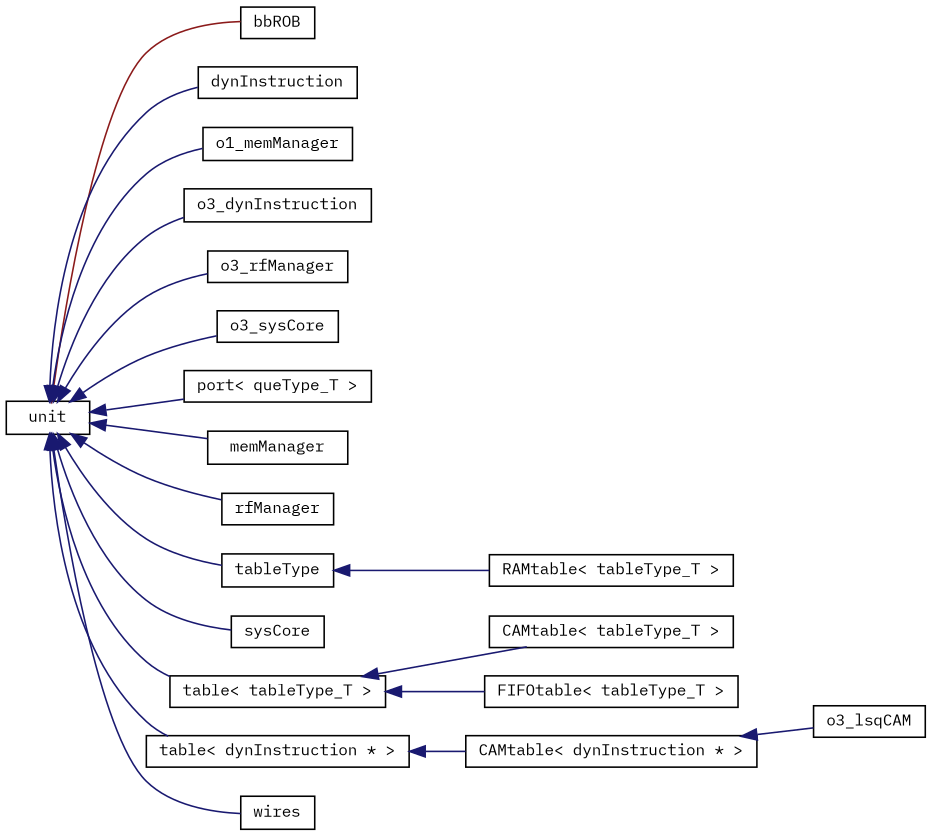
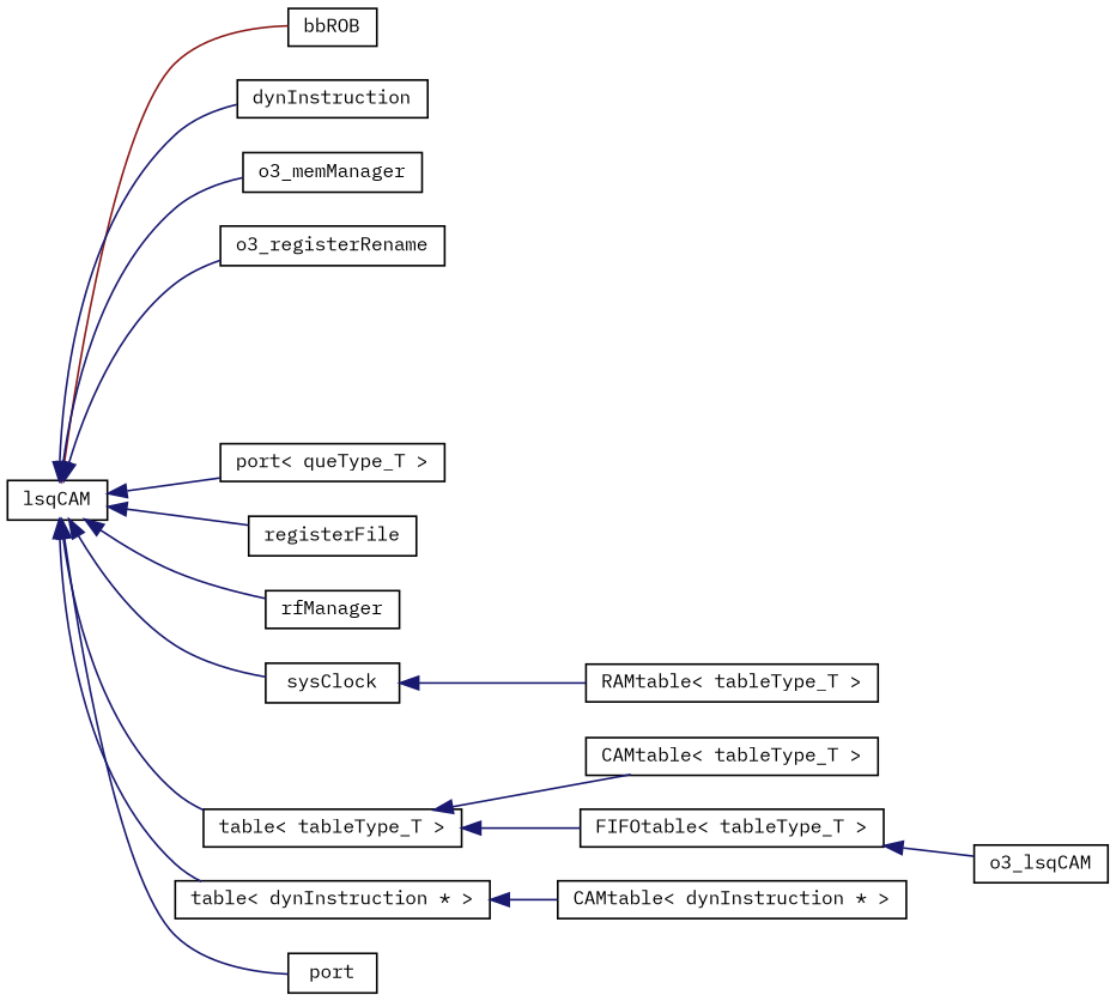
  digraph {
    fontname="IBM Plex Mono"
    rankdir=LR
    node [color=black fillcolor=white fontname="IBM Plex Mono" fontsize=10 shape=record style=filled]
    edge [color=midnightblue dir=back fontname="IBM Plex Mono" fontsize=10 labelfontname=Helvetica labelfontsize=10 style=solid]
-   n1 [height=0.2 label=unit width=0.4]
+   n1 [height=0.2 label=lsqCAM width=0.4]
    n2 [height=0.2 label=bbROB width=0.4]
    n3 [height=0.2 label=dynInstruction width=0.4]
-   n4 [height=0.2 label=o1_memManager width=0.4]
-   n5 [height=0.2 label=o3_dynInstruction width=0.4]
-   n6 [height=0.2 label=o3_rfManager width=0.4]
-   n7 [height=0.2 label=o3_sysCore width=0.4]
+   n4 [height=0.2 label=o3_memManager width=0.4]
+   n5 [height=0.2 label=o3_registerRename width=0.4]
    n8 [height=0.2 label="port\< queType_T \>" width=0.4]
-   n9 [height=0.2 label=memManager width=0.4]
+   n9 [height=0.2 label=registerFile width=0.4]
    n10 [height=0.2 label=rfManager width=0.4]
-   n11 [height=0.2 label=tableType width=0.4]
-   n12 [height=0.2 label=sysCore width=0.4]
+   n11 [height=0.2 label=sysClock width=0.4]
    n13 [height=0.2 label="table\< tableType_T \>" width=0.4]
    n14 [height=0.2 label="table\< dynInstruction * \>" width=0.4]
-   n15 [height=0.2 label=wires width=0.4]
+   n15 [height=0.2 label=port width=0.4]
    n16 [height=0.2 label="RAMtable\< tableType_T \>" width=0.4]
    n17 [height=0.2 label="CAMtable\< tableType_T \>" width=0.4]
    n18 [height=0.2 label="FIFOtable\< tableType_T \>" width=0.4]
    n19 [height=0.2 label="CAMtable\< dynInstruction * \>" width=0.4]
    n20 [height=0.2 label=o3_lsqCAM width=0.4]
    n1 -> n2 [color=firebrick4]
    n1 -> n3
    n1 -> n4
    n1 -> n5
-   n1 -> n6
-   n1 -> n7
    n1 -> n8
    n1 -> n9
    n1 -> n10
    n1 -> n11
-   n1 -> n12
    n1 -> n13
    n1 -> n14
    n1 -> n15
    n11 -> n16
    n13 -> n17
    n13 -> n18
    n14 -> n19
-   n19 -> n20
+   n18 -> n20
  }
